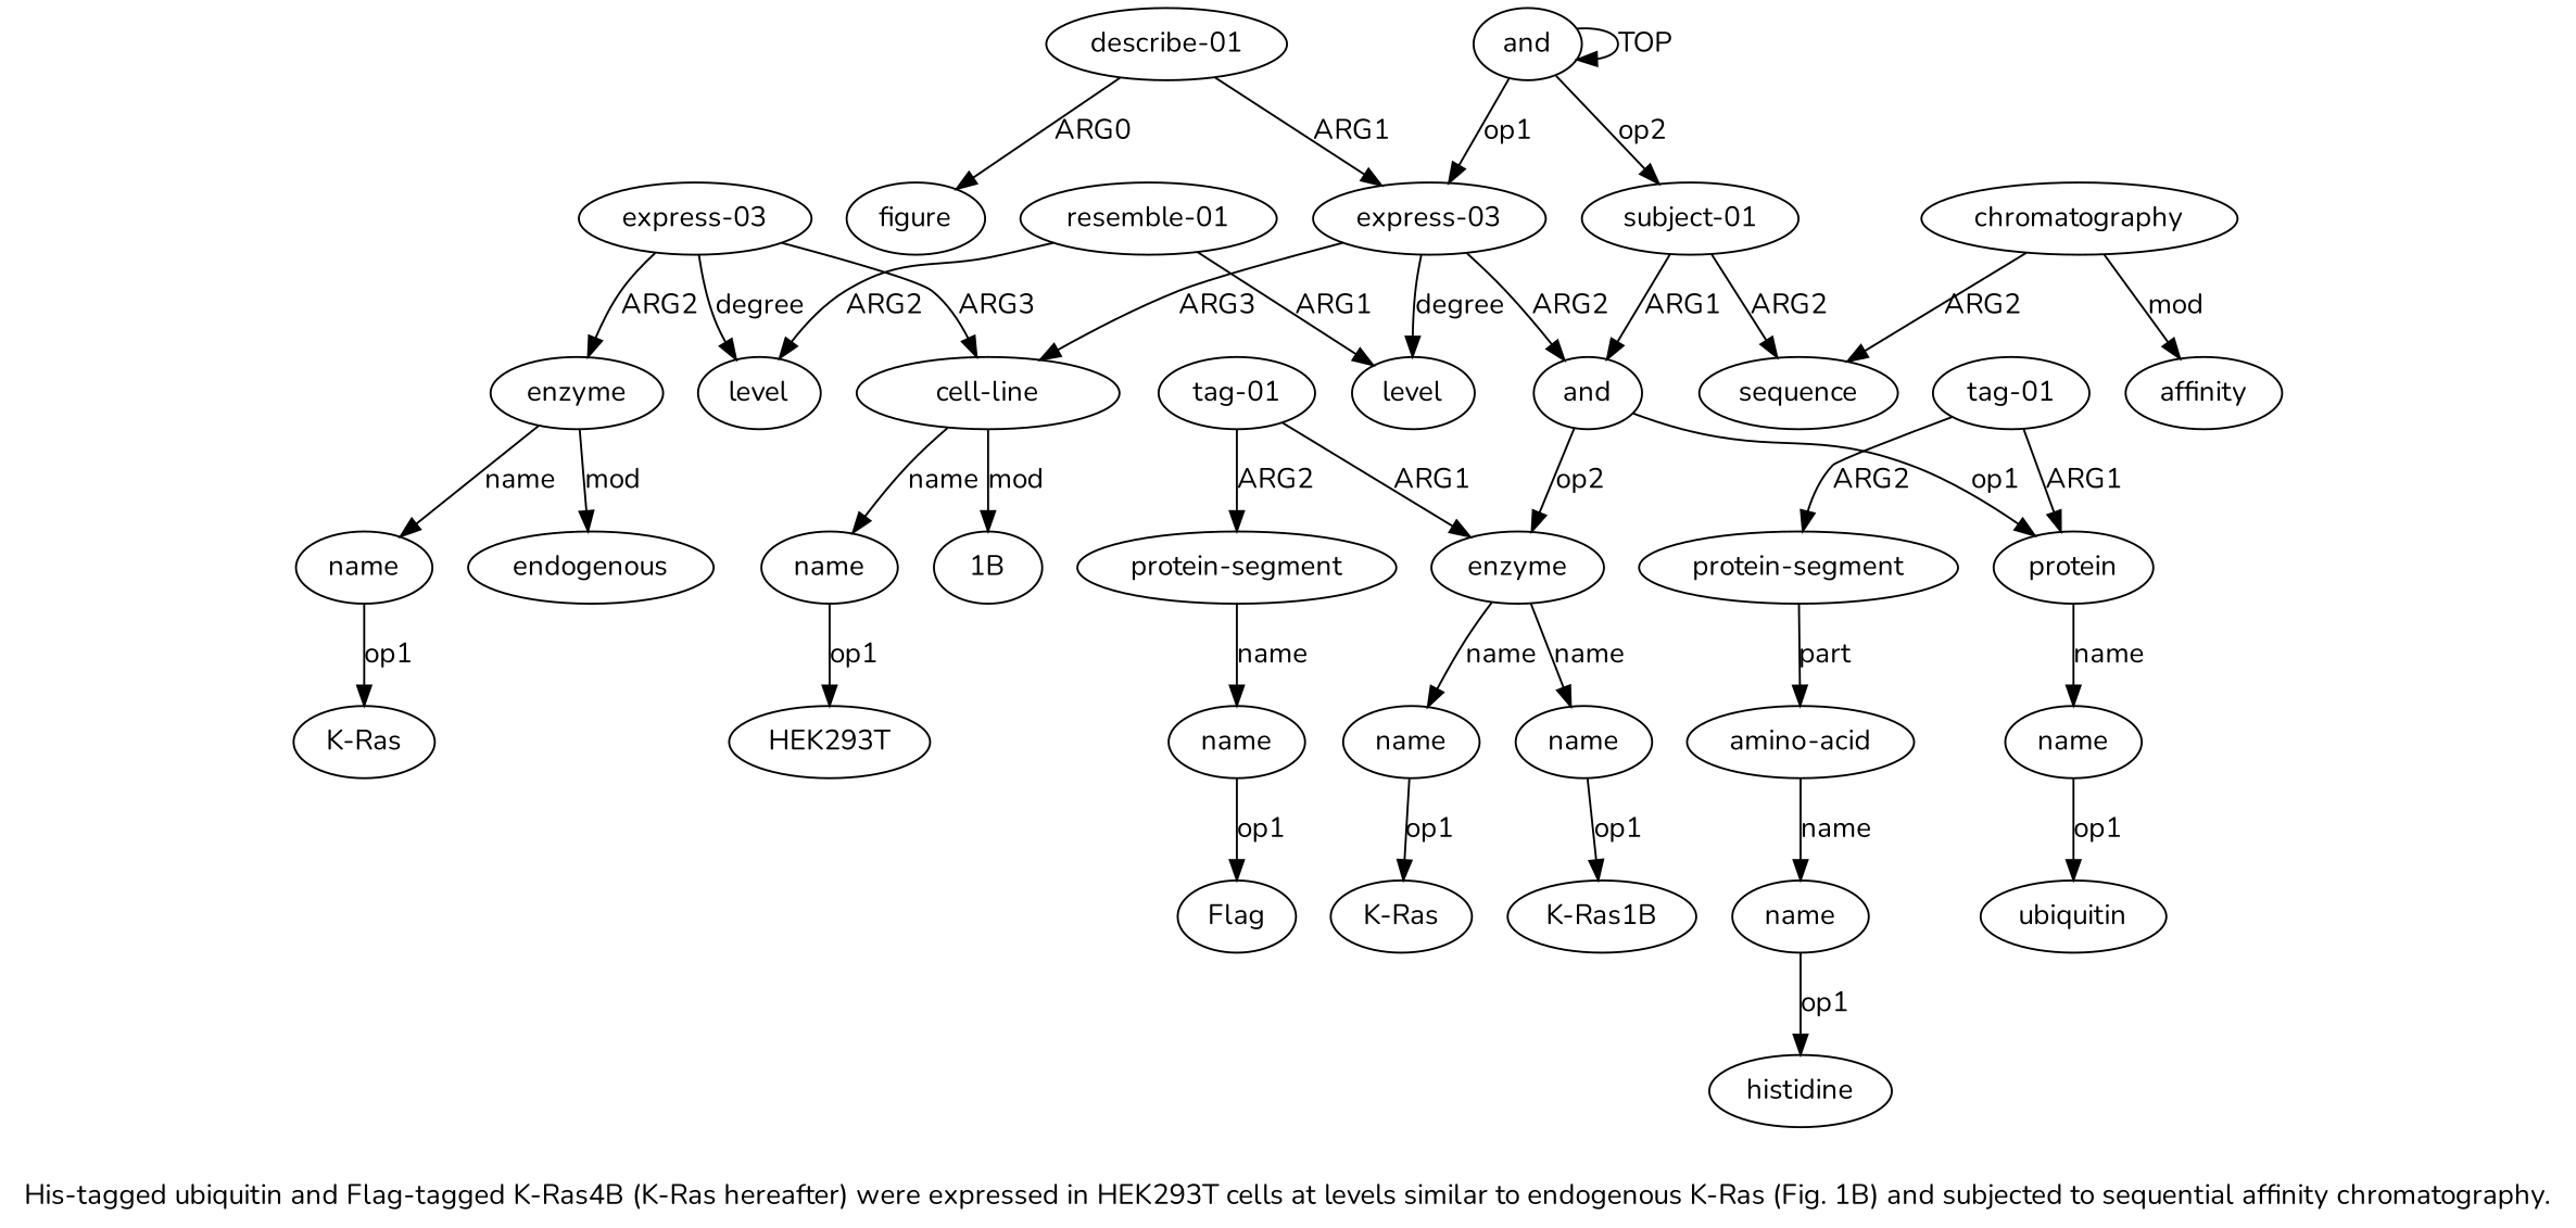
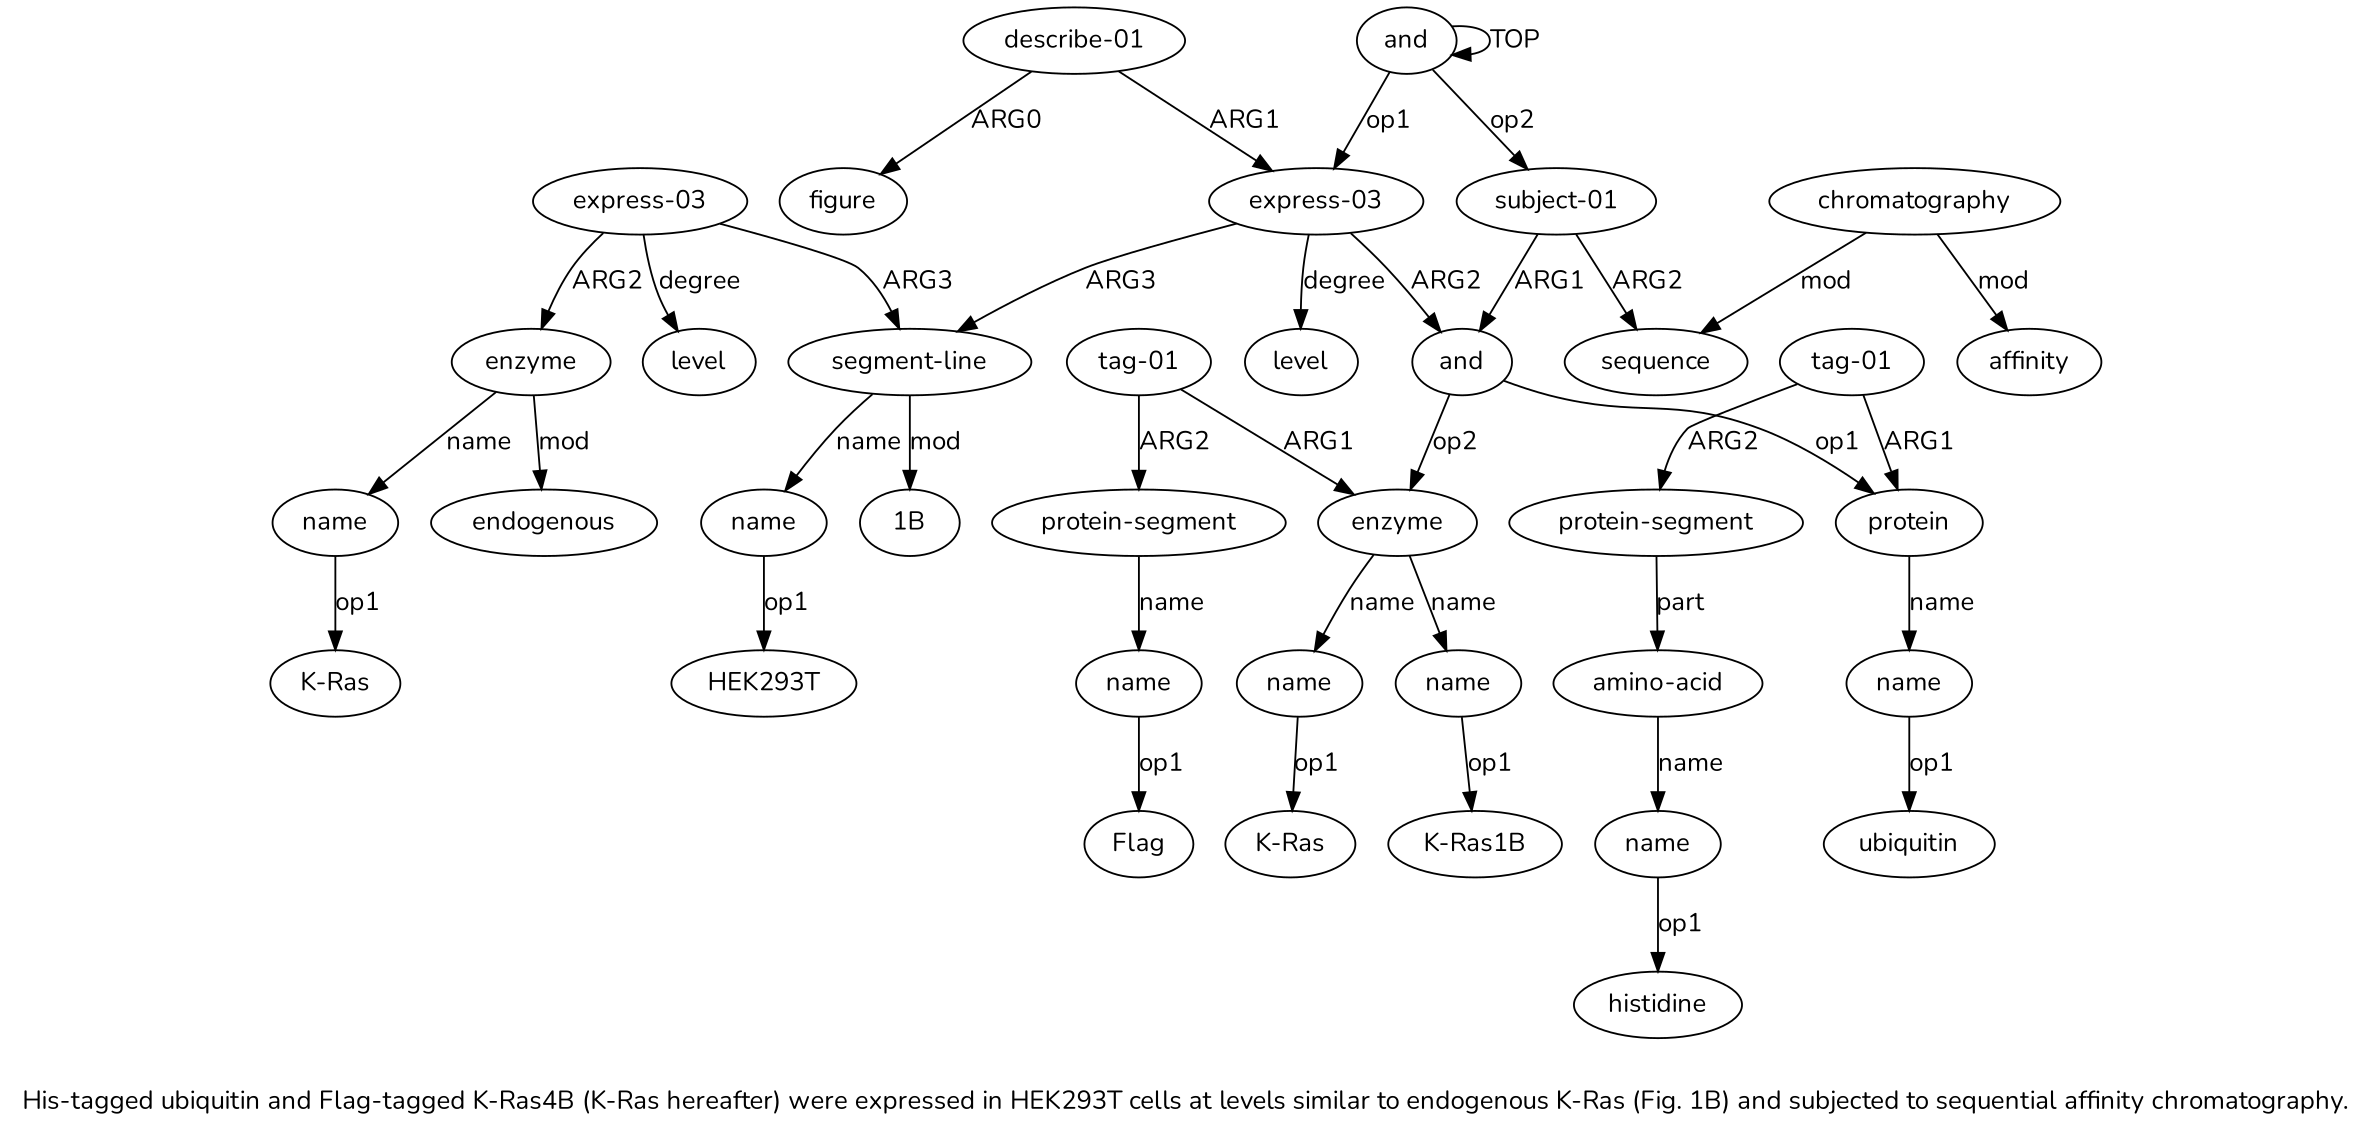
  digraph {
    fontname=Nunito
    label="His-tagged ubiquitin and Flag-tagged K-Ras4B (K-Ras hereafter) were expressed in HEK293T cells at levels similar to endogenous K-Ras (Fig. 1B) and subjected to sequential affinity chromatography."
    node [color=black fontname=Nunito gold_ind=-1 gold_label=name test_ind=-1 test_label=name]
    edge [color=black fontname=Nunito gold_label=op1 test_label=op1]
    n1 [gold_ind=20 gold_label="express-03" label="express-03" test_ind=20 test_label="express-03"]
    n2 [gold_ind=21 gold_label=enzyme label=enzyme test_ind=21 test_label=enzyme]
-   n3 [gold_ind=15 gold_label="cell-line" label="cell-line" test_ind=15 test_label="cell-line"]
+   n3 [gold_ind=15 gold_label="cell-line" label="segment-line" test_ind=15 test_label="cell-line"]
    n4 [gold_ind=19 gold_label=level label=level test_ind=19 test_label=level]
    n5 [gold_ind=22 label=name test_ind=22]
    n6 [gold_ind=23 gold_label=endogenous label=endogenous test_ind=23 test_label=endogenous]
    n7 [gold_ind=16 label=name test_ind=16]
    n8 [gold_label="1B" label="1B" test_label="1B"]
    n9 [gold_label="K-Ras" label="K-Ras" test_label="K-Ras"]
    n10 [gold_label=HEK293T label=HEK293T test_label=HEK293T]
    n11 [gold_ind=24 gold_label="describe-01" label="describe-01" test_ind=24 test_label="describe-01"]
    n12 [gold_ind=25 gold_label=figure label=figure test_ind=25 test_label=figure]
    n13 [gold_ind=1 gold_label="express-03" label="express-03" test_ind=1 test_label="express-03"]
    n14 [gold_ind=2 gold_label=and label=and test_ind=2 test_label=and]
    n15 [gold_ind=17 gold_label=level label=level test_ind=17 test_label=level]
    n16 [gold_ind=9 gold_label=enzyme label=enzyme test_ind=9 test_label=enzyme]
    n17 [gold_ind=3 gold_label=protein label=protein test_ind=3 test_label=protein]
    n18 [gold_ind=26 gold_label="subject-01" label="subject-01" test_ind=26 test_label="subject-01"]
    n19 [gold_ind=29 gold_label=sequence label=sequence test_ind=29 test_label=sequence]
    n20 [gold_ind=27 gold_label=chromatography label=chromatography test_ind=27 test_label=chromatography]
    n21 [gold_ind=28 gold_label=affinity label=affinity test_ind=28 test_label=affinity]
    n22 [gold_ind=11 label=name test_ind=11]
    n23 [gold_ind=10 label=name test_ind=10]
    n24 [gold_ind=4 label=name test_ind=4]
    n25 [gold_label="K-Ras" label="K-Ras" test_label="K-Ras"]
    n26 [gold_ind=14 label=name test_ind=14]
    n27 [gold_label=Flag label=Flag test_label=Flag]
    n28 [gold_label="K-Ras4B" label="K-Ras1B" test_label="K-Ras4B"]
    n29 [gold_ind=13 gold_label="protein-segment" label="protein-segment" test_ind=13 test_label="protein-segment"]
    n30 [gold_ind=12 gold_label="tag-01" label="tag-01" test_ind=12 test_label="tag-01"]
    n31 [gold_label=ubiquitin label=ubiquitin test_label=ubiquitin]
-   n32 [gold_ind=18 gold_label="resemble-01" label="resemble-01" test_ind=18 test_label="resemble-01"]
    n33 [gold_ind=0 gold_label=and label=and test_ind=0 test_label=and]
    n34 [gold_ind=5 gold_label="tag-01" label="tag-01" test_ind=5 test_label="tag-01"]
    n35 [gold_ind=6 gold_label="protein-segment" label="protein-segment" test_ind=6 test_label="protein-segment"]
    n36 [gold_ind=7 gold_label="amino-acid" label="amino-acid" test_ind=7 test_label="amino-acid"]
    n37 [gold_ind=8 label=name test_ind=8]
    n38 [gold_label=histidine label=histidine test_label=histidine]
    n1 -> n2 [gold_label=ARG2 label=ARG2 test_label=ARG2]
    n1 -> n3 [gold_label=ARG3 label=ARG3 test_label=ARG3]
    n1 -> n4 [gold_label=degree label=degree test_label=degree]
    n2 -> n5 [gold_label=name label=name test_label=name]
    n2 -> n6 [gold_label=mod label=mod test_label=mod]
    n3 -> n7 [gold_label=name label=name test_label=name]
    n3 -> n8 [gold_label=mod label=mod test_label=mod]
    n5 -> n9 [label=op1]
    n7 -> n10 [label=op1]
    n11 -> n12 [gold_label=ARG0 label=ARG0 test_label=ARG0]
    n11 -> n13 [gold_label=ARG1 label=ARG1 test_label=ARG1]
    n13 -> n3 [gold_label=ARG3 label=ARG3 test_label=ARG3]
    n13 -> n14 [gold_label=ARG2 label=ARG2 test_label=ARG2]
    n13 -> n15 [gold_label=degree label=degree test_label=degree]
    n14 -> n16 [gold_label=op2 label=op2 test_label=op2]
    n14 -> n17 [label=op1]
    n16 -> n22 [gold_label=name label=name test_label=name]
    n16 -> n23 [gold_label=name label=name test_label=name]
    n17 -> n24 [gold_label=name label=name test_label=name]
    n18 -> n14 [gold_label=ARG1 label=ARG1 test_label=ARG1]
    n18 -> n19 [gold_label=ARG2 label=ARG2 test_label=ARG2]
-   n20 -> n19 [gold_label=mod label=ARG2 test_label=mod]
+   n20 -> n19 [gold_label=mod label=mod test_label=mod]
    n20 -> n21 [gold_label=mod label=mod test_label=mod]
    n22 -> n25 [label=op1]
    n23 -> n28 [label=op1]
    n24 -> n31 [label=op1]
    n26 -> n27 [label=op1]
    n29 -> n26 [gold_label=name label=name test_label=name]
    n30 -> n16 [gold_label=ARG1 label=ARG1 test_label=ARG1]
    n30 -> n29 [gold_label=ARG2 label=ARG2 test_label=ARG2]
-   n32 -> n4 [gold_label=ARG2 label=ARG2 test_label=ARG2]
-   n32 -> n15 [gold_label=ARG1 label=ARG1 test_label=ARG1]
    n33 -> n13 [label=op1]
    n33 -> n18 [gold_label=op2 label=op2 test_label=op2]
    n33 -> n33 [gold_label=TOP label=TOP test_label=TOP]
    n34 -> n17 [gold_label=ARG1 label=ARG1 test_label=ARG1]
    n34 -> n35 [gold_label=ARG2 label=ARG2 test_label=ARG2]
    n35 -> n36 [gold_label=part label=part test_label=part]
    n36 -> n37 [gold_label=name label=name test_label=name]
    n37 -> n38 [label=op1]
  }
